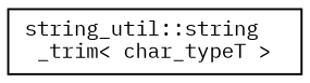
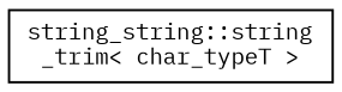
  digraph {
    rankdir=LR
    fontname="IBM Plex Mono"
-   n1 [color=black fillcolor=white fontname="IBM Plex Mono" fontsize=10 height=0.2 label="string_util::string\l_trim\< char_typeT \>" shape=record style=filled width=0.4]
+   n1 [color=black fillcolor=white fontname="IBM Plex Mono" fontsize=10 height=0.2 label="string_string::string\l_trim\< char_typeT \>" shape=record style=filled width=0.4]
  }
